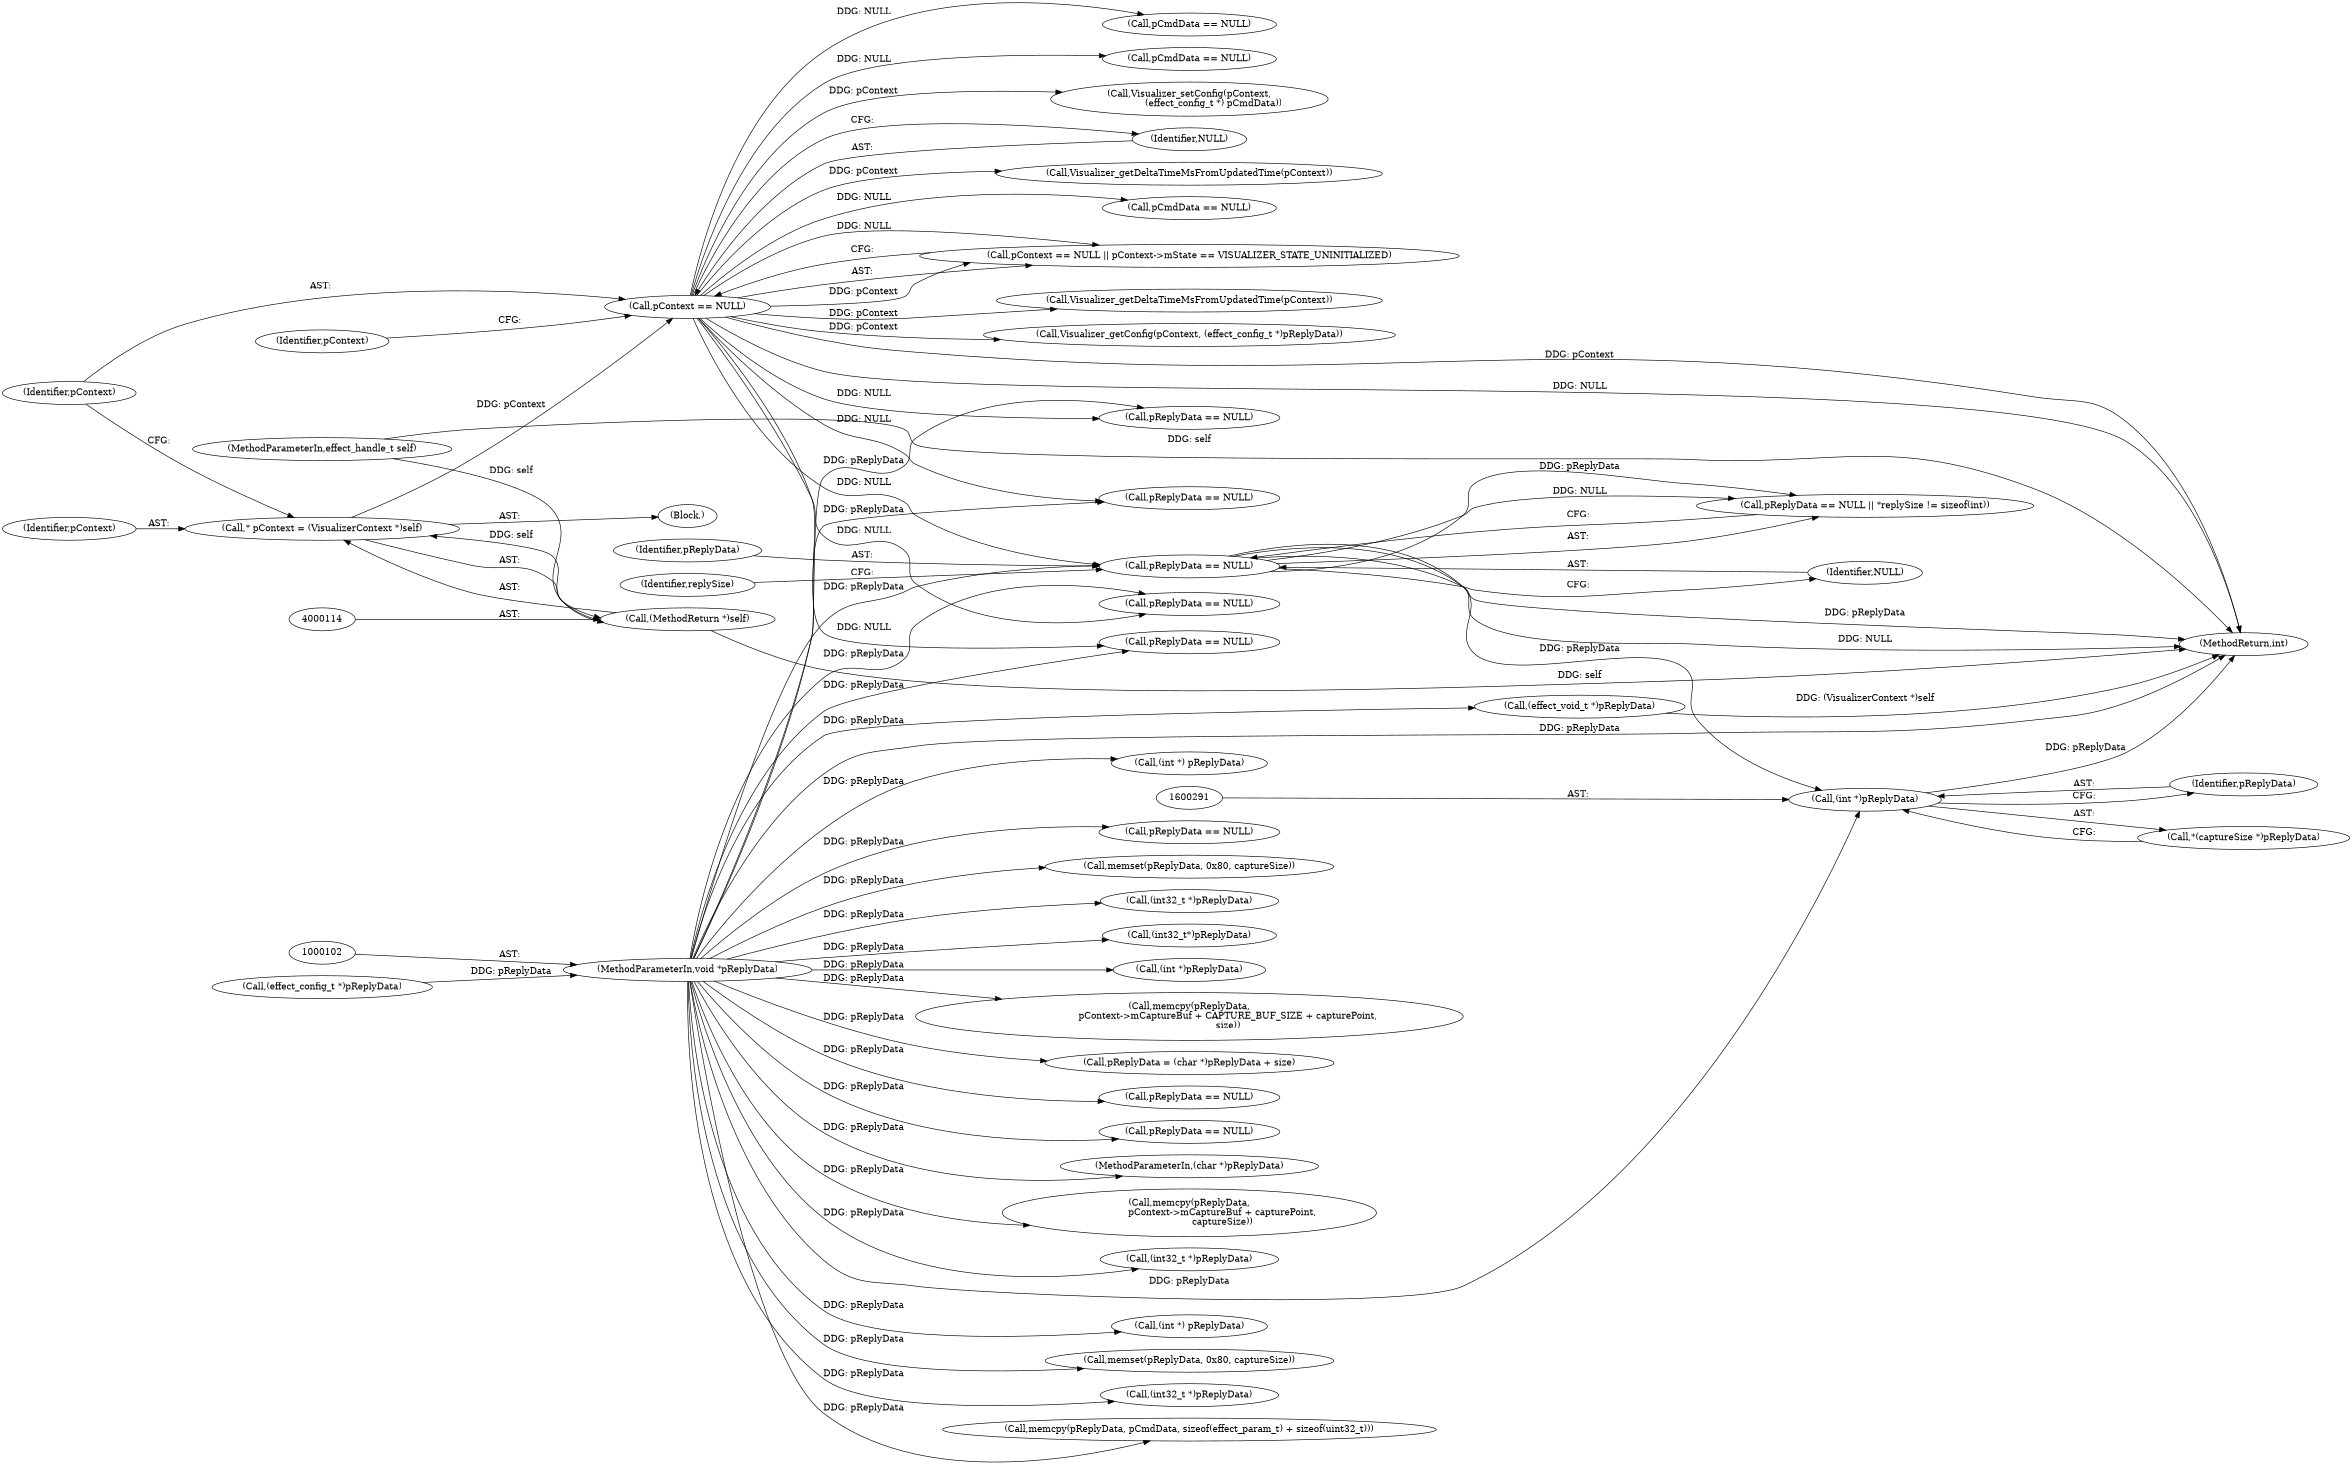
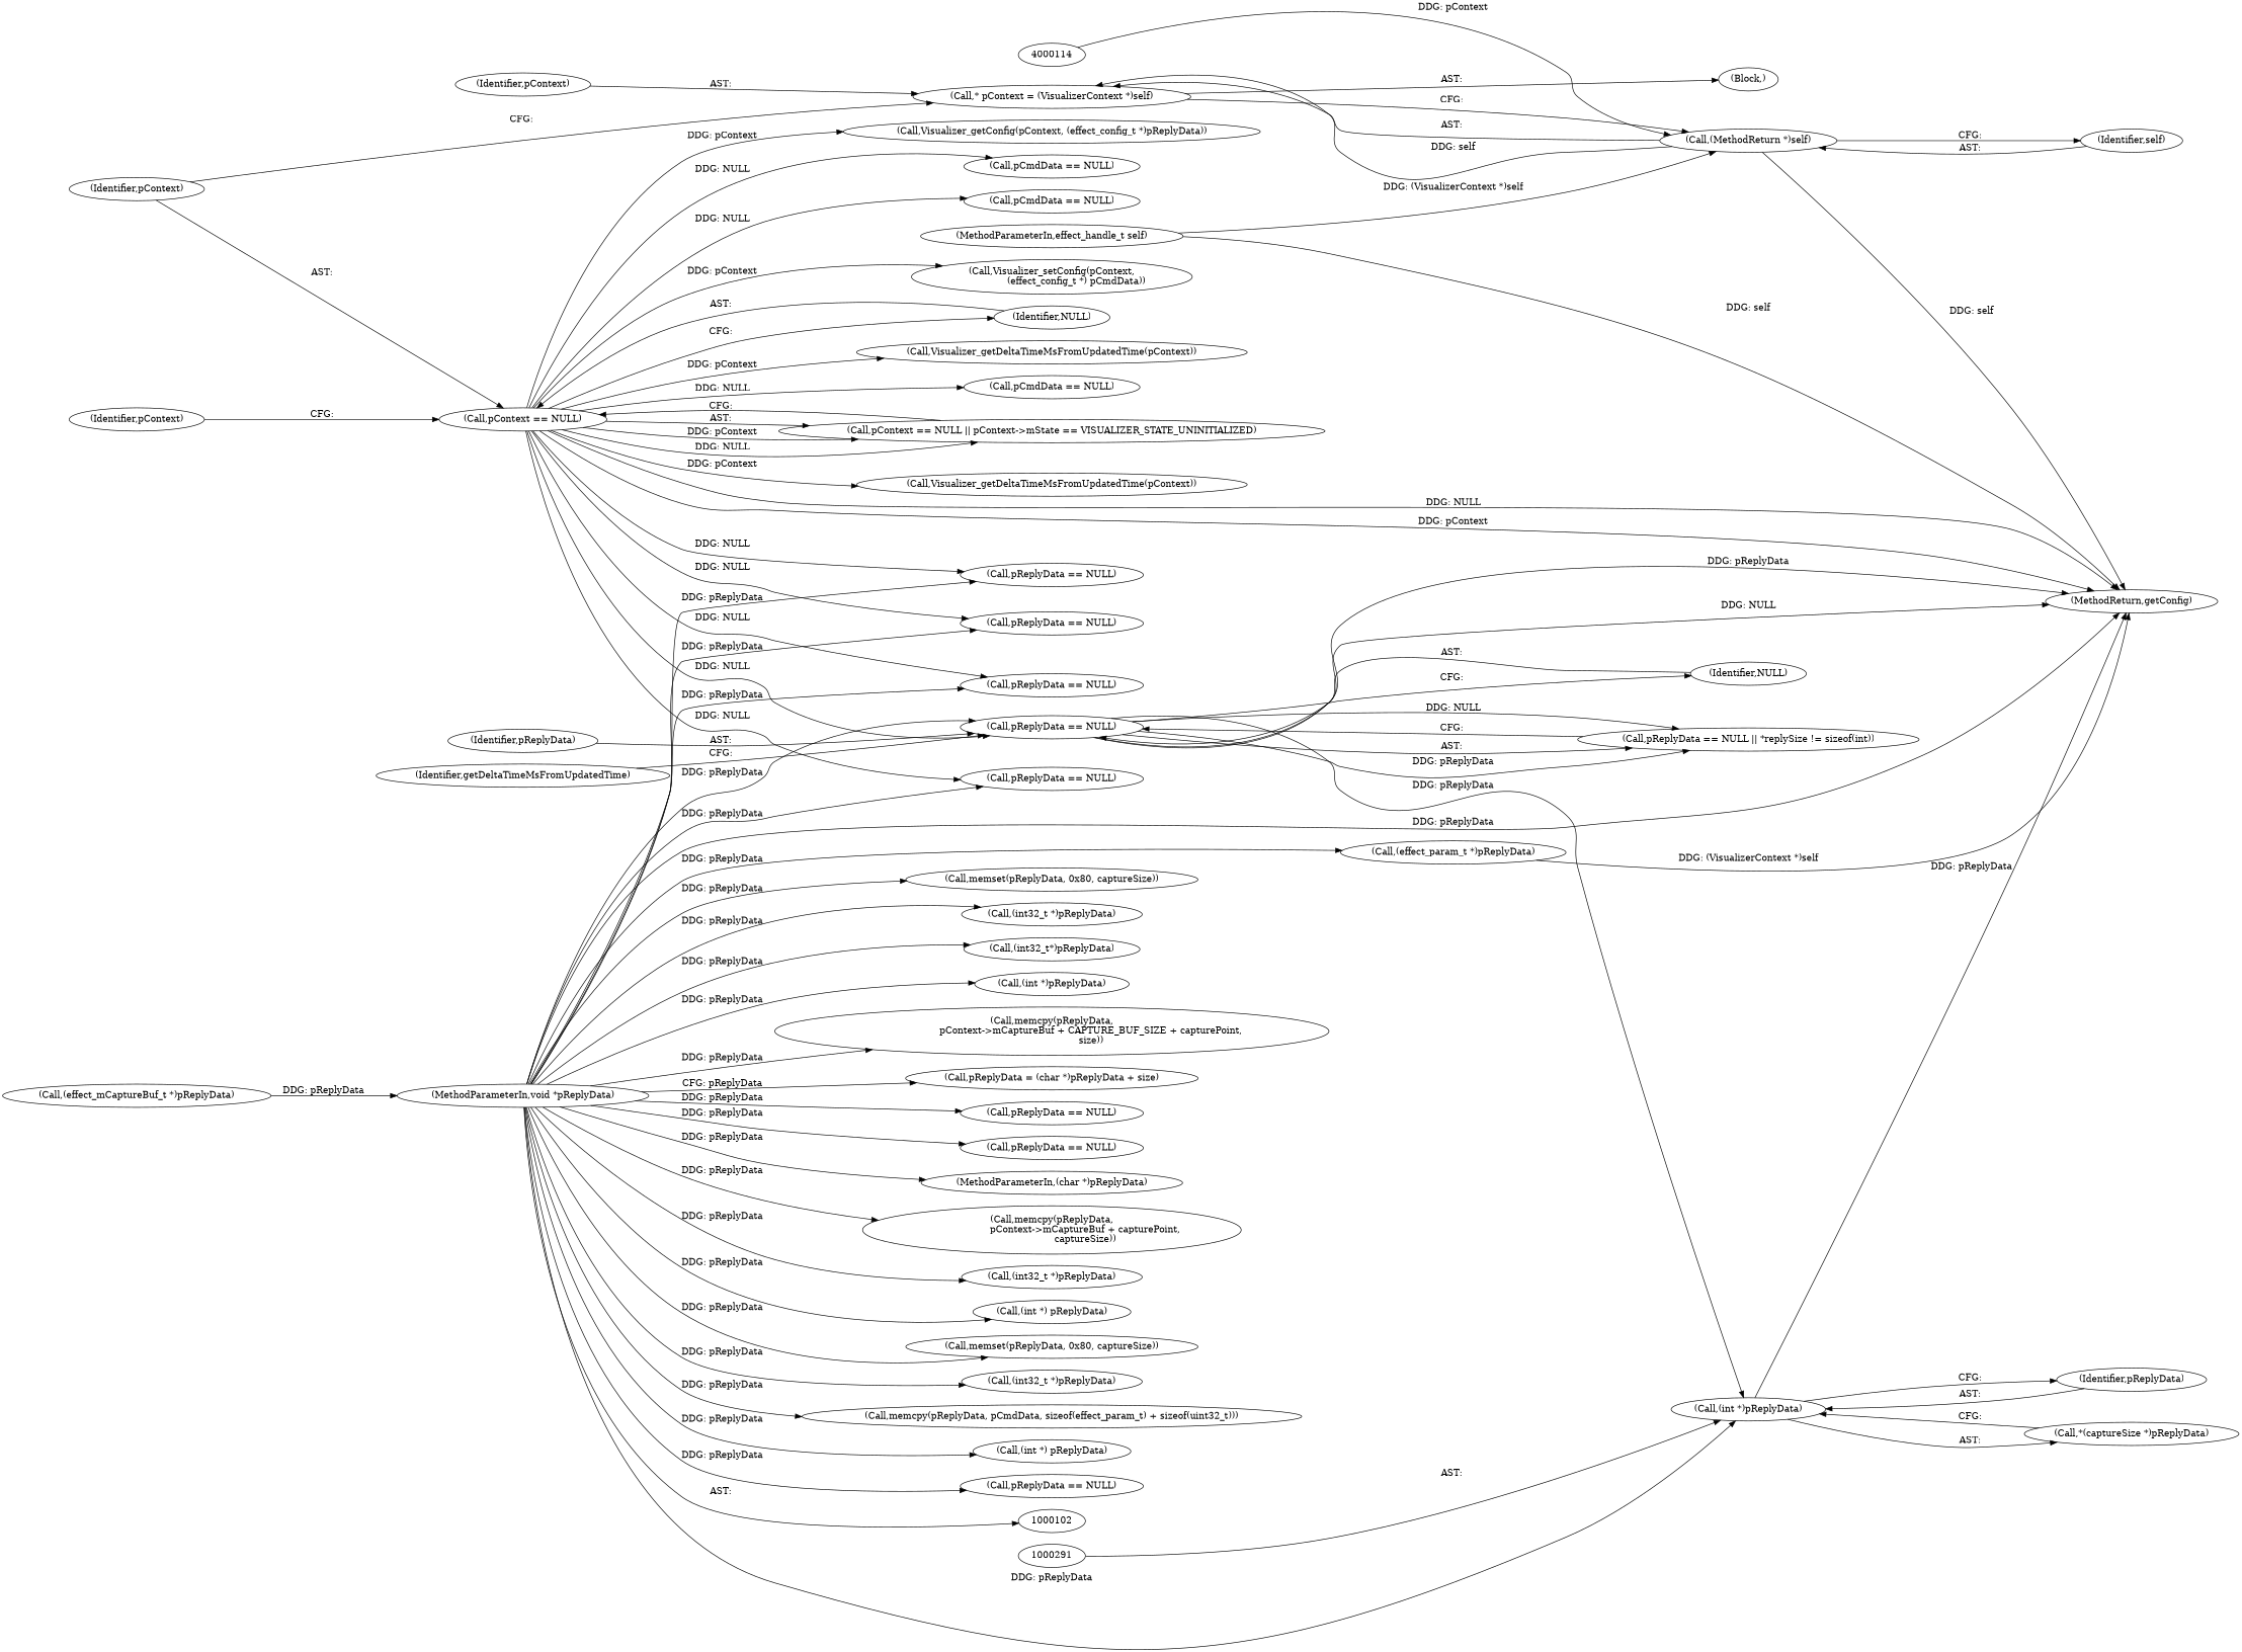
  digraph {
    rankdir=LR
    n1 [label="(Call,(int *)pReplyData)"]
-   n2 [label="(MethodReturn,int)"]
+   n2 [label="(MethodReturn,getConfig)"]
    n3 [label="(Call,*(captureSize *)pReplyData)"]
    n4 [label="(Identifier,pReplyData)"]
    n5 [label="(Call,pReplyData == NULL)"]
    n6 [label="(Identifier,NULL)"]
    n7 [label="(Call,pReplyData == NULL || *replySize != sizeof(int))"]
    n8 [label="(MethodParameterIn,void *pReplyData)"]
    n9 [label="(Call,memset(pReplyData, 0x80, captureSize))"]
    n10 [label="(Call,(int32_t *)pReplyData)"]
    n11 [label="(Call,(int32_t*)pReplyData)"]
    n12 [label="(Call,pReplyData == NULL)"]
    n13 [label="(Call,(int *)pReplyData)"]
    n14 [label="(Call,memcpy(pReplyData,\n                           pContext->mCaptureBuf + CAPTURE_BUF_SIZE + capturePoint,\n                           size))"]
    n15 [label="(Call,pReplyData = (char *)pReplyData + size)"]
    n16 [label="(Call,pReplyData == NULL)"]
    n17 [label="(Call,pReplyData == NULL)"]
    n18 [label="(Call,pReplyData == NULL)"]
    n19 [label="(MethodParameterIn,(char *)pReplyData)"]
    n20 [label="(Call,memcpy(pReplyData,\n                       pContext->mCaptureBuf + capturePoint,\n                       captureSize))"]
    n21 [label="(Call,(int32_t *)pReplyData)"]
    n22 [label="(Call,pReplyData == NULL)"]
    n23 [label="(Call,(int *) pReplyData)"]
    n24 [label="(Call,memset(pReplyData, 0x80, captureSize))"]
    n25 [label="(Call,pReplyData == NULL)"]
-   n26 [label="(Call,(effect_void_t *)pReplyData)"]
+   n26 [label="(Call,(effect_param_t *)pReplyData)"]
    n27 [label="(Call,(int32_t *)pReplyData)"]
    n28 [label="(Call,memcpy(pReplyData, pCmdData, sizeof(effect_param_t) + sizeof(uint32_t)))"]
    n29 [label="(Call,(int *) pReplyData)"]
    n30 [label="(Call,pReplyData == NULL)"]
    1000102
-   n32 [label="(Call,(effect_config_t *)pReplyData)"]
+   n32 [label="(Call,(effect_mCaptureBuf_t *)pReplyData)"]
    n33 [label="(Call,pContext == NULL)"]
    n34 [label="(Call,Visualizer_getDeltaTimeMsFromUpdatedTime(pContext))"]
    n35 [label="(Call,Visualizer_getConfig(pContext, (effect_config_t *)pReplyData))"]
    n36 [label="(Call,pCmdData == NULL)"]
    n37 [label="(Call,pCmdData == NULL)"]
    n38 [label="(Call,Visualizer_setConfig(pContext,\n                 (effect_config_t *) pCmdData))"]
    n39 [label="(Identifier,NULL)"]
    n40 [label="(Call,Visualizer_getDeltaTimeMsFromUpdatedTime(pContext))"]
    n41 [label="(Call,pCmdData == NULL)"]
    n42 [label="(Call,pContext == NULL || pContext->mState == VISUALIZER_STATE_UNINITIALIZED)"]
    n43 [label="(Call,* pContext = (VisualizerContext *)self)"]
    n44 [label="(Call,(MethodReturn *)self)"]
    n45 [label="(Block,)"]
+   n46 [label="(Identifier,self)"]
    n47 [label="(MethodParameterIn,effect_handle_t self)"]
    n48 [label="(Identifier,pContext)"]
    n49 [label="(Identifier,pReplyData)"]
    n50 [label="(Identifier,pContext)"]
    n51 [label="(Identifier,pContext)"]
-   n52 [label="(Identifier,replySize)"]
-   1000291 [label=1600291]
+   n52 [label="(Identifier,getDeltaTimeMsFromUpdatedTime)"]
+   1000291
    n54 [label=4000114]
    n1 -> n2 [label="DDG: pReplyData"]
    n1 -> n3 [label="AST: "]
    n1 -> n4 [label="CFG: "]
    n3 -> n1 [label="CFG: "]
    n4 -> n1 [label="AST: "]
    n5 -> n1 [label="DDG: pReplyData"]
    n5 -> n2 [label="DDG: pReplyData"]
    n5 -> n2 [label="DDG: NULL"]
    n5 -> n6 [label="CFG: "]
    n5 -> n7 [label="AST: "]
    n5 -> n7 [label="DDG: pReplyData"]
    n5 -> n7 [label="DDG: NULL"]
    n6 -> n5 [label="AST: "]
    n7 -> n5 [label="CFG: "]
    n8 -> n1 [label="DDG: pReplyData"]
    n8 -> n2 [label="DDG: pReplyData"]
    n8 -> n5 [label="DDG: pReplyData"]
    n8 -> n9 [label="DDG: pReplyData"]
    n8 -> n10 [label="DDG: pReplyData"]
    n8 -> n11 [label="DDG: pReplyData"]
    n8 -> n12 [label="DDG: pReplyData"]
    n8 -> n13 [label="DDG: pReplyData"]
    n8 -> n14 [label="DDG: pReplyData"]
-   n8 -> n15 [label="DDG: pReplyData"]
+   n8 -> n15 [label="CFG: pReplyData"]
    n8 -> n16 [label="DDG: pReplyData"]
    n8 -> n17 [label="DDG: pReplyData"]
    n8 -> n18 [label="DDG: pReplyData"]
    n8 -> n19 [label="DDG: pReplyData"]
    n8 -> n20 [label="DDG: pReplyData"]
    n8 -> n21 [label="DDG: pReplyData"]
    n8 -> n22 [label="DDG: pReplyData"]
    n8 -> n23 [label="DDG: pReplyData"]
    n8 -> n24 [label="DDG: pReplyData"]
    n8 -> n25 [label="DDG: pReplyData"]
    n8 -> n26 [label="DDG: pReplyData"]
    n8 -> n27 [label="DDG: pReplyData"]
    n8 -> n28 [label="DDG: pReplyData"]
    n8 -> n29 [label="DDG: pReplyData"]
    n8 -> n30 [label="DDG: pReplyData"]
-   1000102 -> n8 [label="AST: "]
+   n8 -> 1000102 [label="AST: "]
    n26 -> n2 [label="DDG: (VisualizerContext *)self"]
    n32 -> n8 [label="DDG: pReplyData"]
    n33 -> n2 [label="DDG: NULL"]
    n33 -> n2 [label="DDG: pContext"]
    n33 -> n5 [label="DDG: NULL"]
    n33 -> n12 [label="DDG: NULL"]
    n33 -> n18 [label="DDG: NULL"]
    n33 -> n22 [label="DDG: NULL"]
    n33 -> n25 [label="DDG: NULL"]
    n33 -> n34 [label="DDG: pContext"]
    n33 -> n35 [label="DDG: pContext"]
    n33 -> n36 [label="DDG: NULL"]
    n33 -> n37 [label="DDG: NULL"]
    n33 -> n38 [label="DDG: pContext"]
    n33 -> n39 [label="CFG: "]
    n33 -> n40 [label="DDG: pContext"]
    n33 -> n41 [label="DDG: NULL"]
    n33 -> n42 [label="AST: "]
    n33 -> n42 [label="DDG: pContext"]
    n33 -> n42 [label="DDG: NULL"]
    n39 -> n33 [label="AST: "]
    n42 -> n33 [label="CFG: "]
-   n43 -> n33 [label="DDG: pContext"]
-   n43 -> n44 [label="AST: "]
+   n43 -> n44 [label="CFG: "]
    n43 -> n45 [label="AST: "]
    n44 -> n2 [label="DDG: self"]
    n44 -> n43 [label="AST: "]
    n44 -> n43 [label="DDG: self"]
+   n44 -> n46 [label="CFG: "]
+   n46 -> n44 [label="AST: "]
    n47 -> n2 [label="DDG: self"]
-   n47 -> n44 [label="DDG: self"]
+   n47 -> n44 [label="DDG: (VisualizerContext *)self"]
    n48 -> n43 [label="AST: "]
    n49 -> n5 [label="AST: "]
    n50 -> n33 [label="AST: "]
    n50 -> n43 [label="CFG: "]
    n51 -> n33 [label="CFG: "]
    n52 -> n5 [label="CFG: "]
    1000291 -> n1 [label="AST: "]
-   n54 -> n44 [label="AST: "]
+   n54 -> n44 [label="DDG: pContext"]
  }
